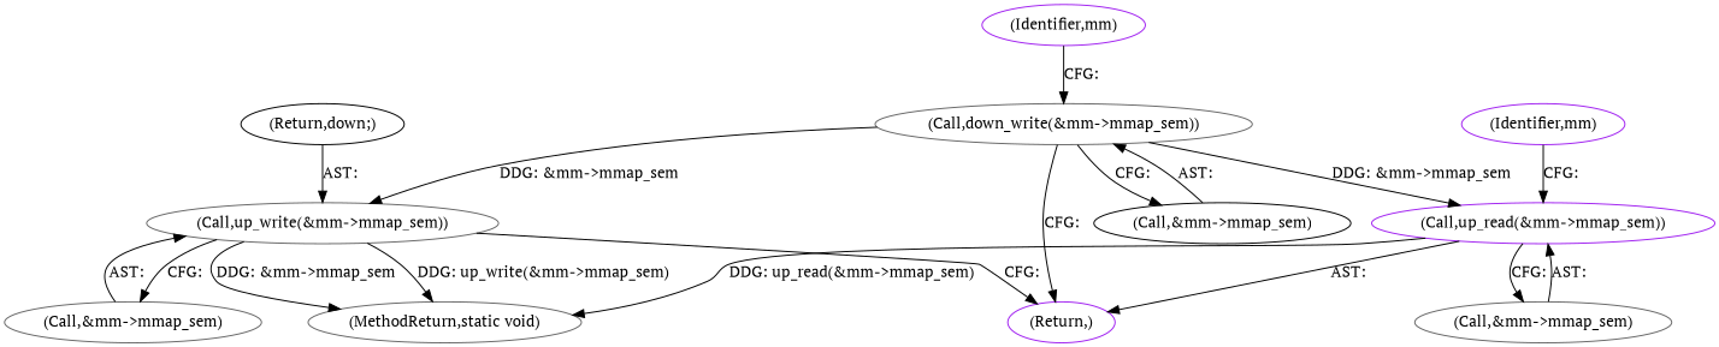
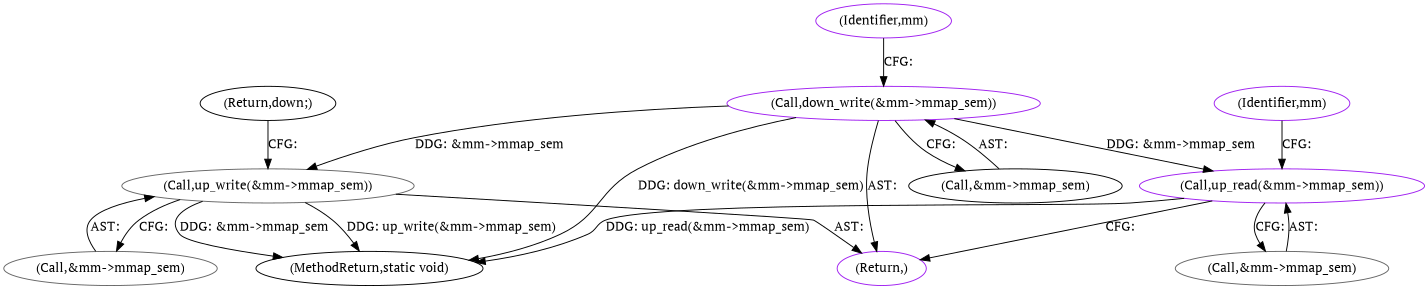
  digraph {
    fontname="PT Serif"
    node [color=gray40 fontname="PT Serif"]
    edge [fontname="PT Serif"]
-   n1 [label="(Call,down_write(&mm->mmap_sem))"]
+   n1 [color=purple label="(Call,down_write(&mm->mmap_sem))"]
    n2 [label="(Call,up_write(&mm->mmap_sem))"]
    n3 [color=purple label="(Return,)"]
    n4 [color=black label="(Call,&mm->mmap_sem)"]
-   n5 [label="(MethodReturn,static void)"]
+   n5 [color=black label="(MethodReturn,static void)"]
    n6 [color=purple label="(Call,up_read(&mm->mmap_sem))"]
    n7 [label="(Call,&mm->mmap_sem)"]
    n8 [label="(Call,&mm->mmap_sem)"]
    n9 [color=black label="(Return,down;)"]
    n10 [color=purple label="(Identifier,mm)"]
    n11 [color=purple label="(Identifier,mm)"]
    n1 -> n2 [label="DDG: &mm->mmap_sem"]
-   n1 -> n3 [label="CFG: "]
+   n1 -> n3 [label="AST: "]
    n1 -> n4 [label="CFG: "]
+   n1 -> n5 [label="DDG: down_write(&mm->mmap_sem)"]
    n1 -> n6 [label="DDG: &mm->mmap_sem"]
-   n2 -> n3 [label="CFG: "]
+   n2 -> n3 [label="AST: "]
    n2 -> n5 [label="DDG: up_write(&mm->mmap_sem)"]
    n2 -> n5 [label="DDG: &mm->mmap_sem"]
    n2 -> n7 [label="CFG: "]
    n4 -> n1 [label="AST: "]
-   n6 -> n3 [label="AST: "]
+   n6 -> n3 [label="CFG: "]
    n6 -> n5 [label="DDG: up_read(&mm->mmap_sem)"]
    n6 -> n8 [label="CFG: "]
    n7 -> n2 [label="AST: "]
    n8 -> n6 [label="AST: "]
-   n9 -> n2 [label="AST: "]
+   n9 -> n2 [label="CFG: "]
    n10 -> n1 [label="CFG: "]
    n11 -> n6 [label="CFG: "]
  }
